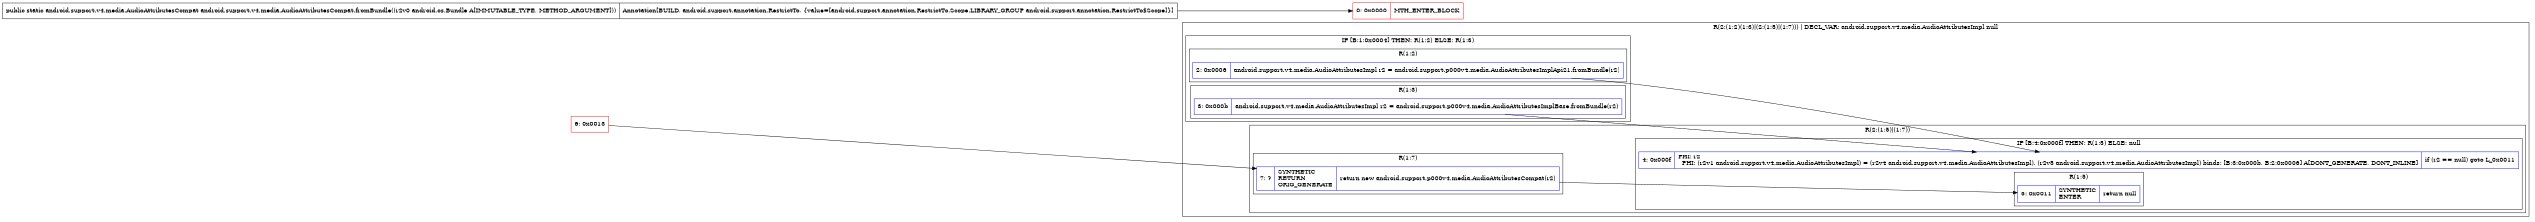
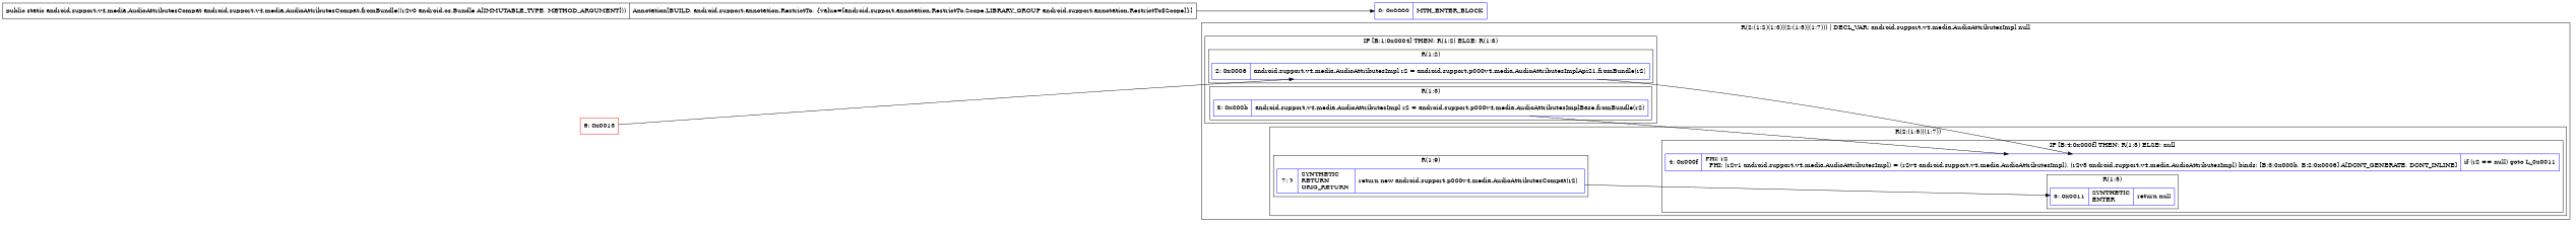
  digraph {
    rankdir=LR
    node [color=blue shape=record]
    n1 [label="{2\:\ 0x0006|android.support.v4.media.AudioAttributesImpl r2 = android.support.p000v4.media.AudioAttributesImplApi21.fromBundle(r2)\l}"]
    n2 [label="{3\:\ 0x000b|android.support.v4.media.AudioAttributesImpl r2 = android.support.p000v4.media.AudioAttributesImplBase.fromBundle(r2)\l}"]
    n3 [label="{5\:\ 0x0011|SYNTHETIC\lENTER\l|return null\l}"]
    n4 [label="{4\:\ 0x000f|PHI: r2 \l  PHI: (r2v1 android.support.v4.media.AudioAttributesImpl) = (r2v4 android.support.v4.media.AudioAttributesImpl), (r2v5 android.support.v4.media.AudioAttributesImpl) binds: [B:3:0x000b, B:2:0x0006] A[DONT_GENERATE, DONT_INLINE]\l|if (r2 == null) goto L_0x0011\l}"]
-   n5 [label="{7\:\ ?|SYNTHETIC\lRETURN\lORIG_GENERATE\l|return new android.support.p000v4.media.AudioAttributesCompat(r2)\l}"]
+   n5 [label="{7\:\ ?|SYNTHETIC\lRETURN\lORIG_RETURN\l|return new android.support.p000v4.media.AudioAttributesCompat(r2)\l}"]
    n6 [color=red label="{6\:\ 0x0013}"]
-   n7 [color=red label="{0\:\ 0x0000|MTH_ENTER_BLOCK\l}"]
+   n7 [label="{0\:\ 0x0000|MTH_ENTER_BLOCK\l}"]
    n8 [label="{public static android.support.v4.media.AudioAttributesCompat android.support.v4.media.AudioAttributesCompat.fromBundle((r2v0 android.os.Bundle A[IMMUTABLE_TYPE, METHOD_ARGUMENT]))  | Annotation[BUILD, android.support.annotation.RestrictTo, \{value=[android.support.annotation.RestrictTo.Scope.LIBRARY_GROUP android.support.annotation.RestrictTo$Scope]\}]\l}" color=""]
    subgraph cluster_1 {
      label="R(2:(1:2)(1:3)|(2:(1:5)|(1:7))) | DECL_VAR: android.support.v4.media.AudioAttributesImpl null\l"
      subgraph cluster_2 {
        label="IF [B:1:0x0004] THEN: R(1:2) ELSE: R(1:3)"
        subgraph cluster_3 {
          label="R(1:2)"
          n1
        }
        subgraph cluster_4 {
          label="R(1:3)"
          n2
        }
      }
      subgraph cluster_5 {
        label="R(2:(1:5)|(1:7))"
        subgraph cluster_6 {
          label="IF [B:4:0x000f] THEN: R(1:5) ELSE: null"
          n4
          subgraph cluster_7 {
            label="R(1:5)"
            n3
          }
        }
        subgraph cluster_8 {
-         label="R(1:7)"
+         label="R(1:9)"
          n5
        }
      }
    }
    n1 -> n4
    n2 -> n4
    n5 -> n3
-   n6 -> n5
+   n6 -> n1
    n8 -> n7
  }
